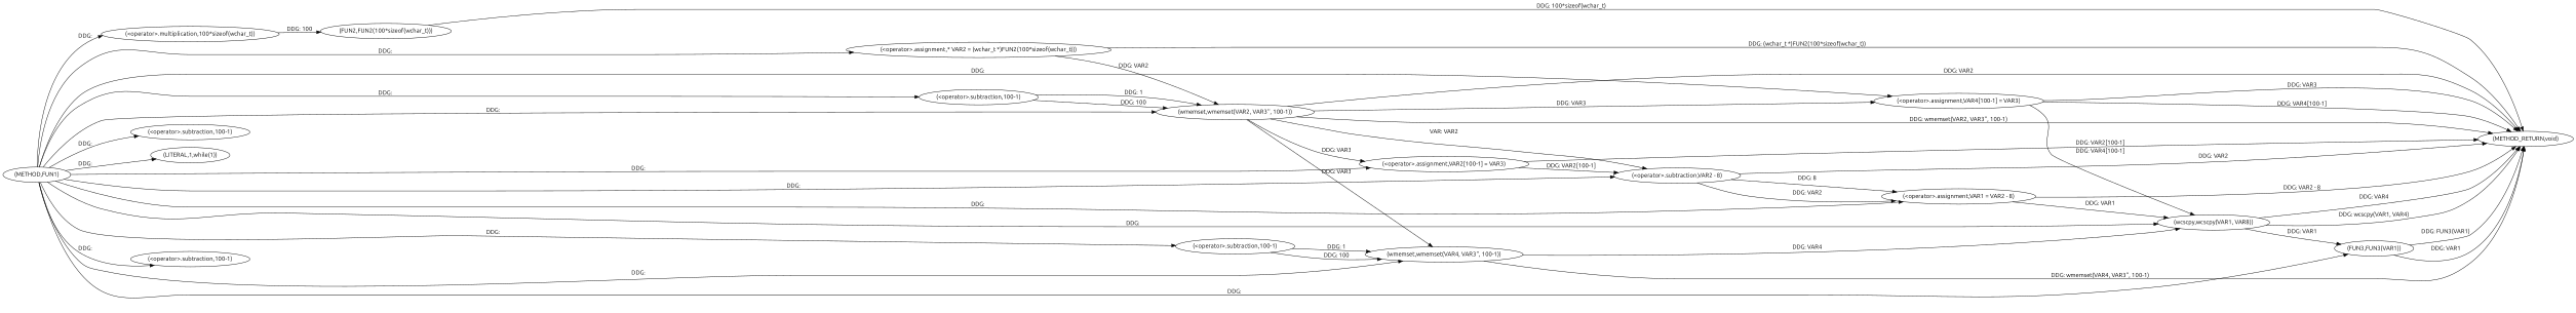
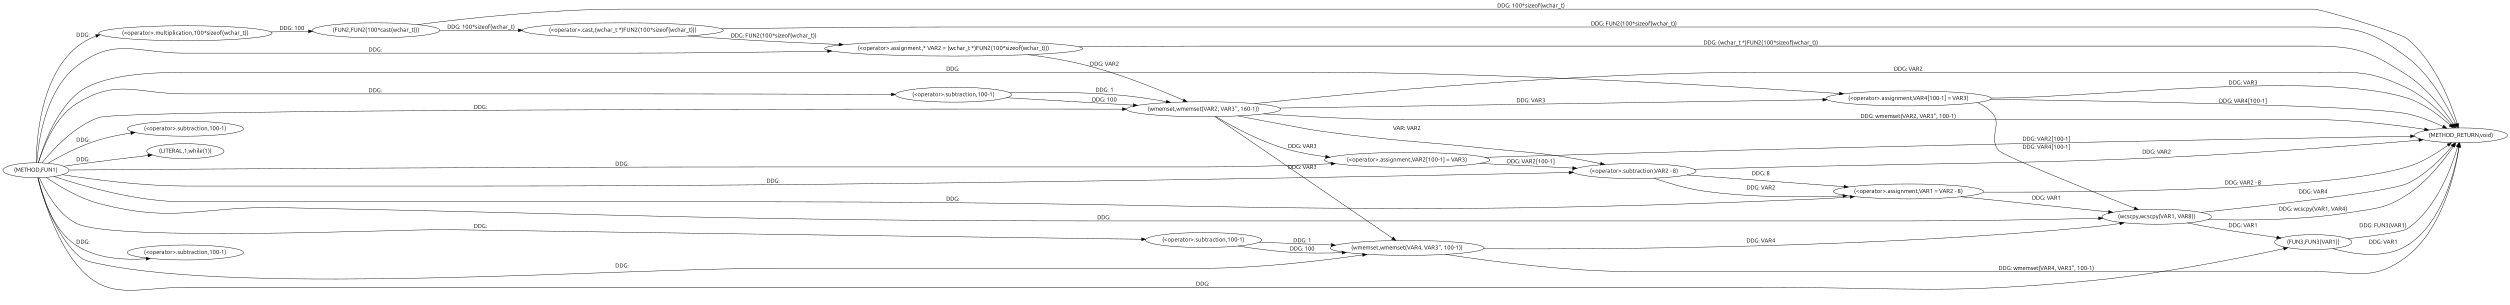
  digraph {
    fontname=Ubuntu
    rankdir=LR
    node [fontname=Ubuntu]
    edge [fontname=Ubuntu]
    n1 [label="(METHOD,FUN1)"]
    n2 [label="(<operator>.assignment,* VAR2 = (wchar_t *)FUN2(100*sizeof(wchar_t)))"]
    n3 [label="(<operator>.multiplication,100*sizeof(wchar_t))"]
-   n4 [label="(wmemset,wmemset(VAR2, VAR3'', 100-1))"]
+   n4 [label="(wmemset,wmemset(VAR2, VAR3'', 160-1))"]
    n5 [label="(<operator>.subtraction,100-1)"]
    n6 [label="(<operator>.assignment,VAR2[100-1] = VAR3)"]
    n7 [label="(<operator>.subtraction,100-1)"]
    n8 [label="(LITERAL,1,while(1))"]
    n9 [label="(<operator>.assignment,VAR1 = VAR2 - 8)"]
    n10 [label="(<operator>.subtraction,VAR2 - 8)"]
    n11 [label="(wmemset,wmemset(VAR4, VAR3'', 100-1))"]
    n12 [label="(<operator>.subtraction,100-1)"]
    n13 [label="(<operator>.assignment,VAR4[100-1] = VAR3)"]
    n14 [label="(<operator>.subtraction,100-1)"]
    n15 [label="(wcscpy,wcscpy(VAR1, VAR8))"]
    n16 [label="(FUN3,FUN3(VAR1))"]
    n17 [label="(METHOD_RETURN,void)"]
-   n18 [label="(FUN2,FUN2(100*sizeof(wchar_t)))"]
+   n18 [label="(FUN2,FUN2(100*cast(wchar_t)))"]
+   n19 [label="(<operator>.cast,(wchar_t *)FUN2(100*sizeof(wchar_t)))"]
    n1 -> n2 [label="DDG: "]
    n1 -> n3 [label="DDG: "]
    n1 -> n4 [label="DDG: "]
    n1 -> n5 [label="DDG: "]
    n1 -> n6 [label="DDG: "]
    n1 -> n7 [label="DDG: "]
    n1 -> n8 [label="DDG: "]
    n1 -> n9 [label="DDG: "]
    n1 -> n10 [label="DDG: "]
    n1 -> n11 [label="DDG: "]
    n1 -> n12 [label="DDG: "]
    n1 -> n13 [label="DDG: "]
    n1 -> n14 [label="DDG: "]
    n1 -> n15 [label="DDG: "]
    n1 -> n16 [label="DDG: "]
    n2 -> n4 [label="DDG: VAR2"]
    n2 -> n17 [label="DDG: (wchar_t *)FUN2(100*sizeof(wchar_t))"]
    n3 -> n18 [label="DDG: 100"]
    n4 -> n6 [label="DDG: VAR3"]
    n4 -> n10 [label="VAR: VAR2"]
    n4 -> n11 [label="DDG: VAR3"]
    n4 -> n13 [label="DDG: VAR3"]
    n4 -> n17 [label="DDG: VAR2"]
    n4 -> n17 [label="DDG: wmemset(VAR2, VAR3'', 100-1)"]
    n5 -> n4 [label="DDG: 100"]
    n5 -> n4 [label="DDG: 1"]
    n6 -> n10 [label="DDG: VAR2[100-1]"]
    n6 -> n17 [label="DDG: VAR2[100-1]"]
    n9 -> n15 [label="DDG: VAR1"]
    n9 -> n17 [label="DDG: VAR2 - 8"]
    n10 -> n9 [label="DDG: VAR2"]
    n10 -> n9 [label="DDG: 8"]
    n10 -> n17 [label="DDG: VAR2"]
    n11 -> n15 [label="DDG: VAR4"]
    n11 -> n17 [label="DDG: wmemset(VAR4, VAR3'', 100-1)"]
    n12 -> n11 [label="DDG: 100"]
    n12 -> n11 [label="DDG: 1"]
    n13 -> n15 [label="DDG: VAR4[100-1]"]
    n13 -> n17 [label="DDG: VAR3"]
    n13 -> n17 [label="DDG: VAR4[100-1]"]
    n15 -> n16 [label="DDG: VAR1"]
    n15 -> n17 [label="DDG: VAR4"]
    n15 -> n17 [label="DDG: wcscpy(VAR1, VAR4)"]
    n16 -> n17 [label="DDG: FUN3(VAR1)"]
    n16 -> n17 [label="DDG: VAR1"]
    n18 -> n17 [label="DDG: 100*sizeof(wchar_t)"]
+   n18 -> n19 [label="DDG: 100*sizeof(wchar_t)"]
+   n19 -> n2 [label="DDG: FUN2(100*sizeof(wchar_t))"]
+   n19 -> n17 [label="DDG: FUN2(100*sizeof(wchar_t))"]
  }
